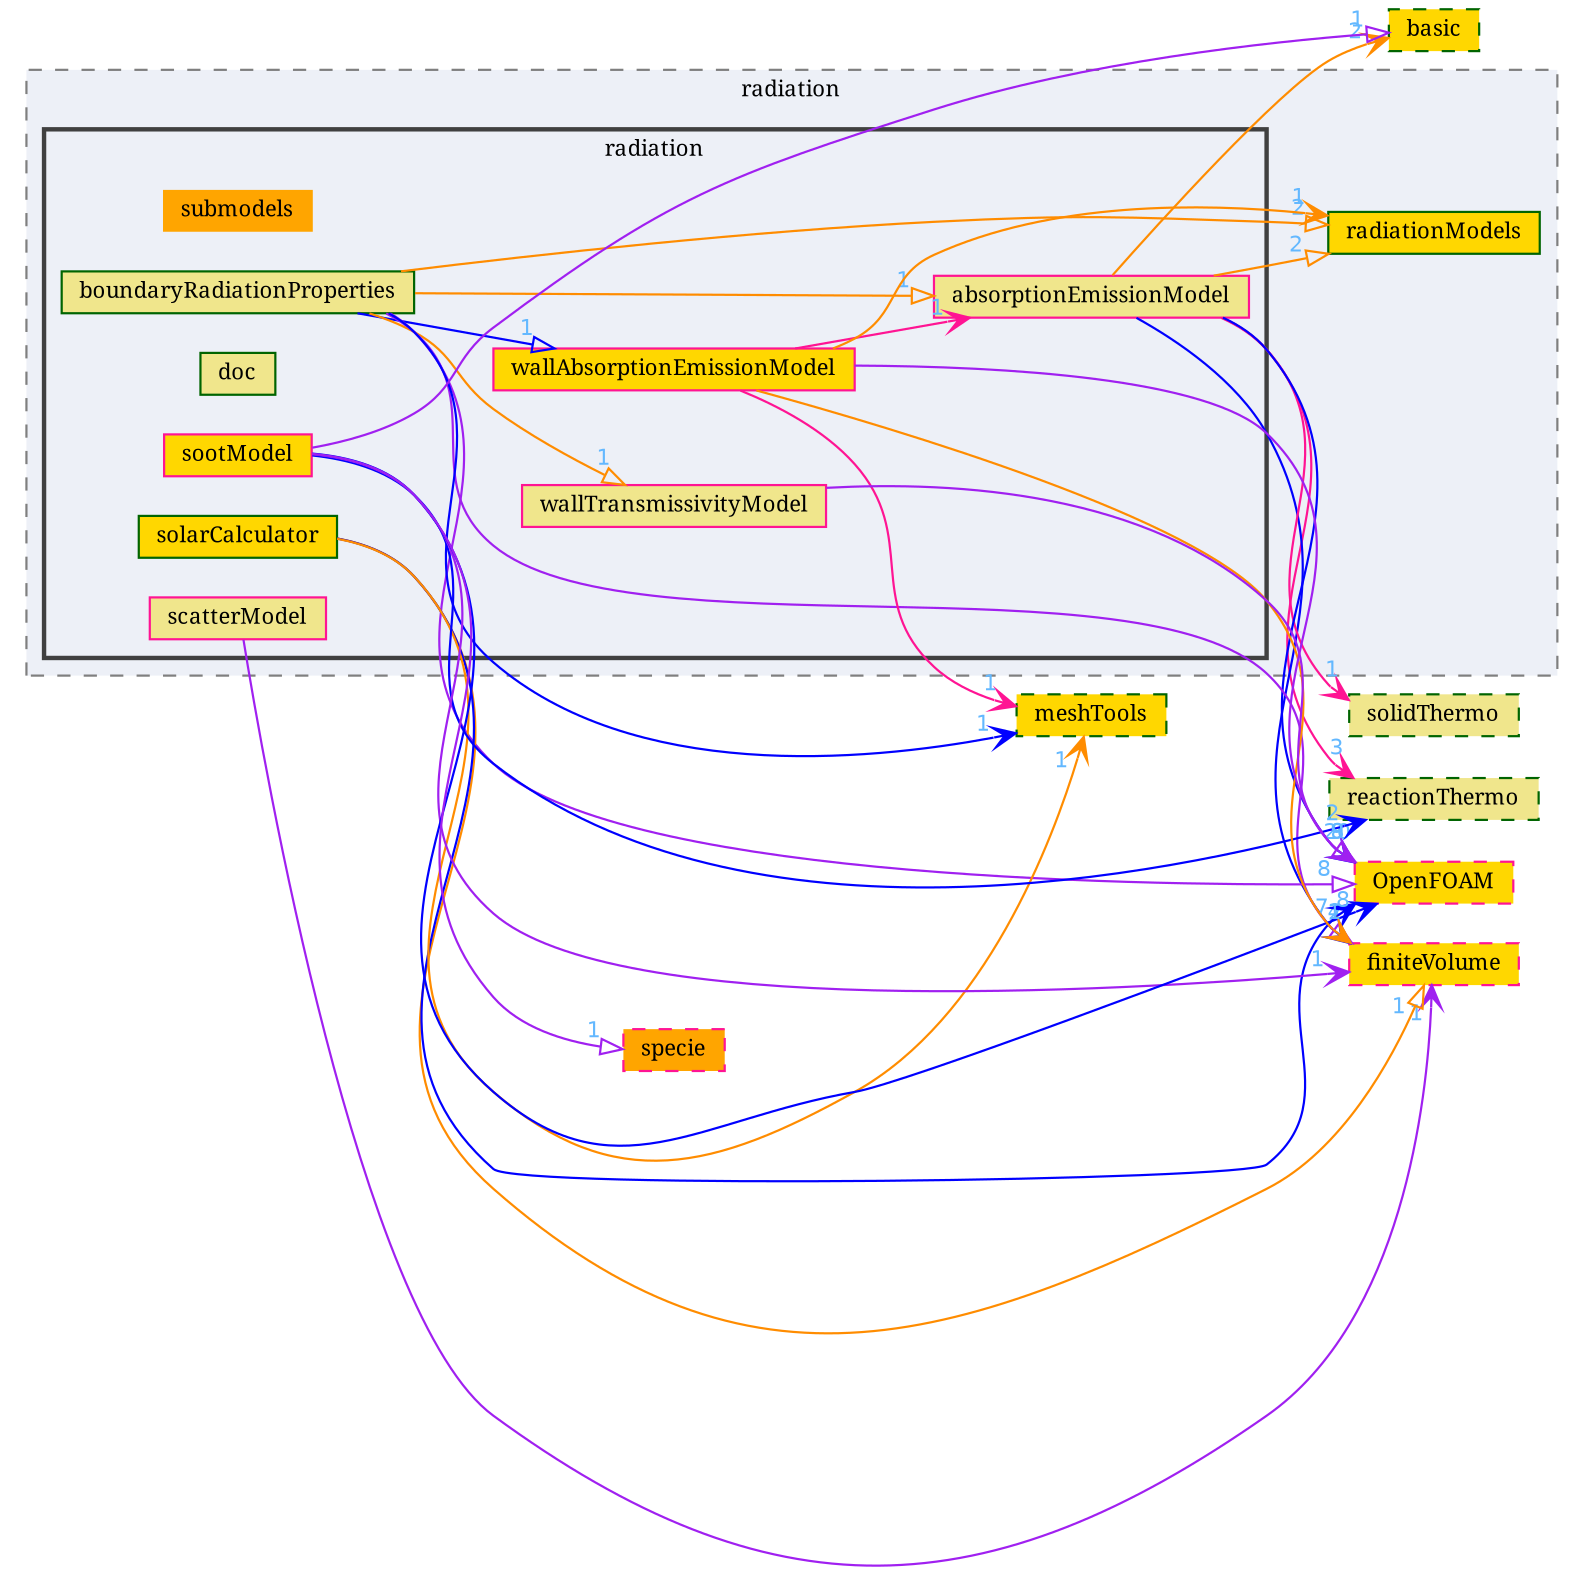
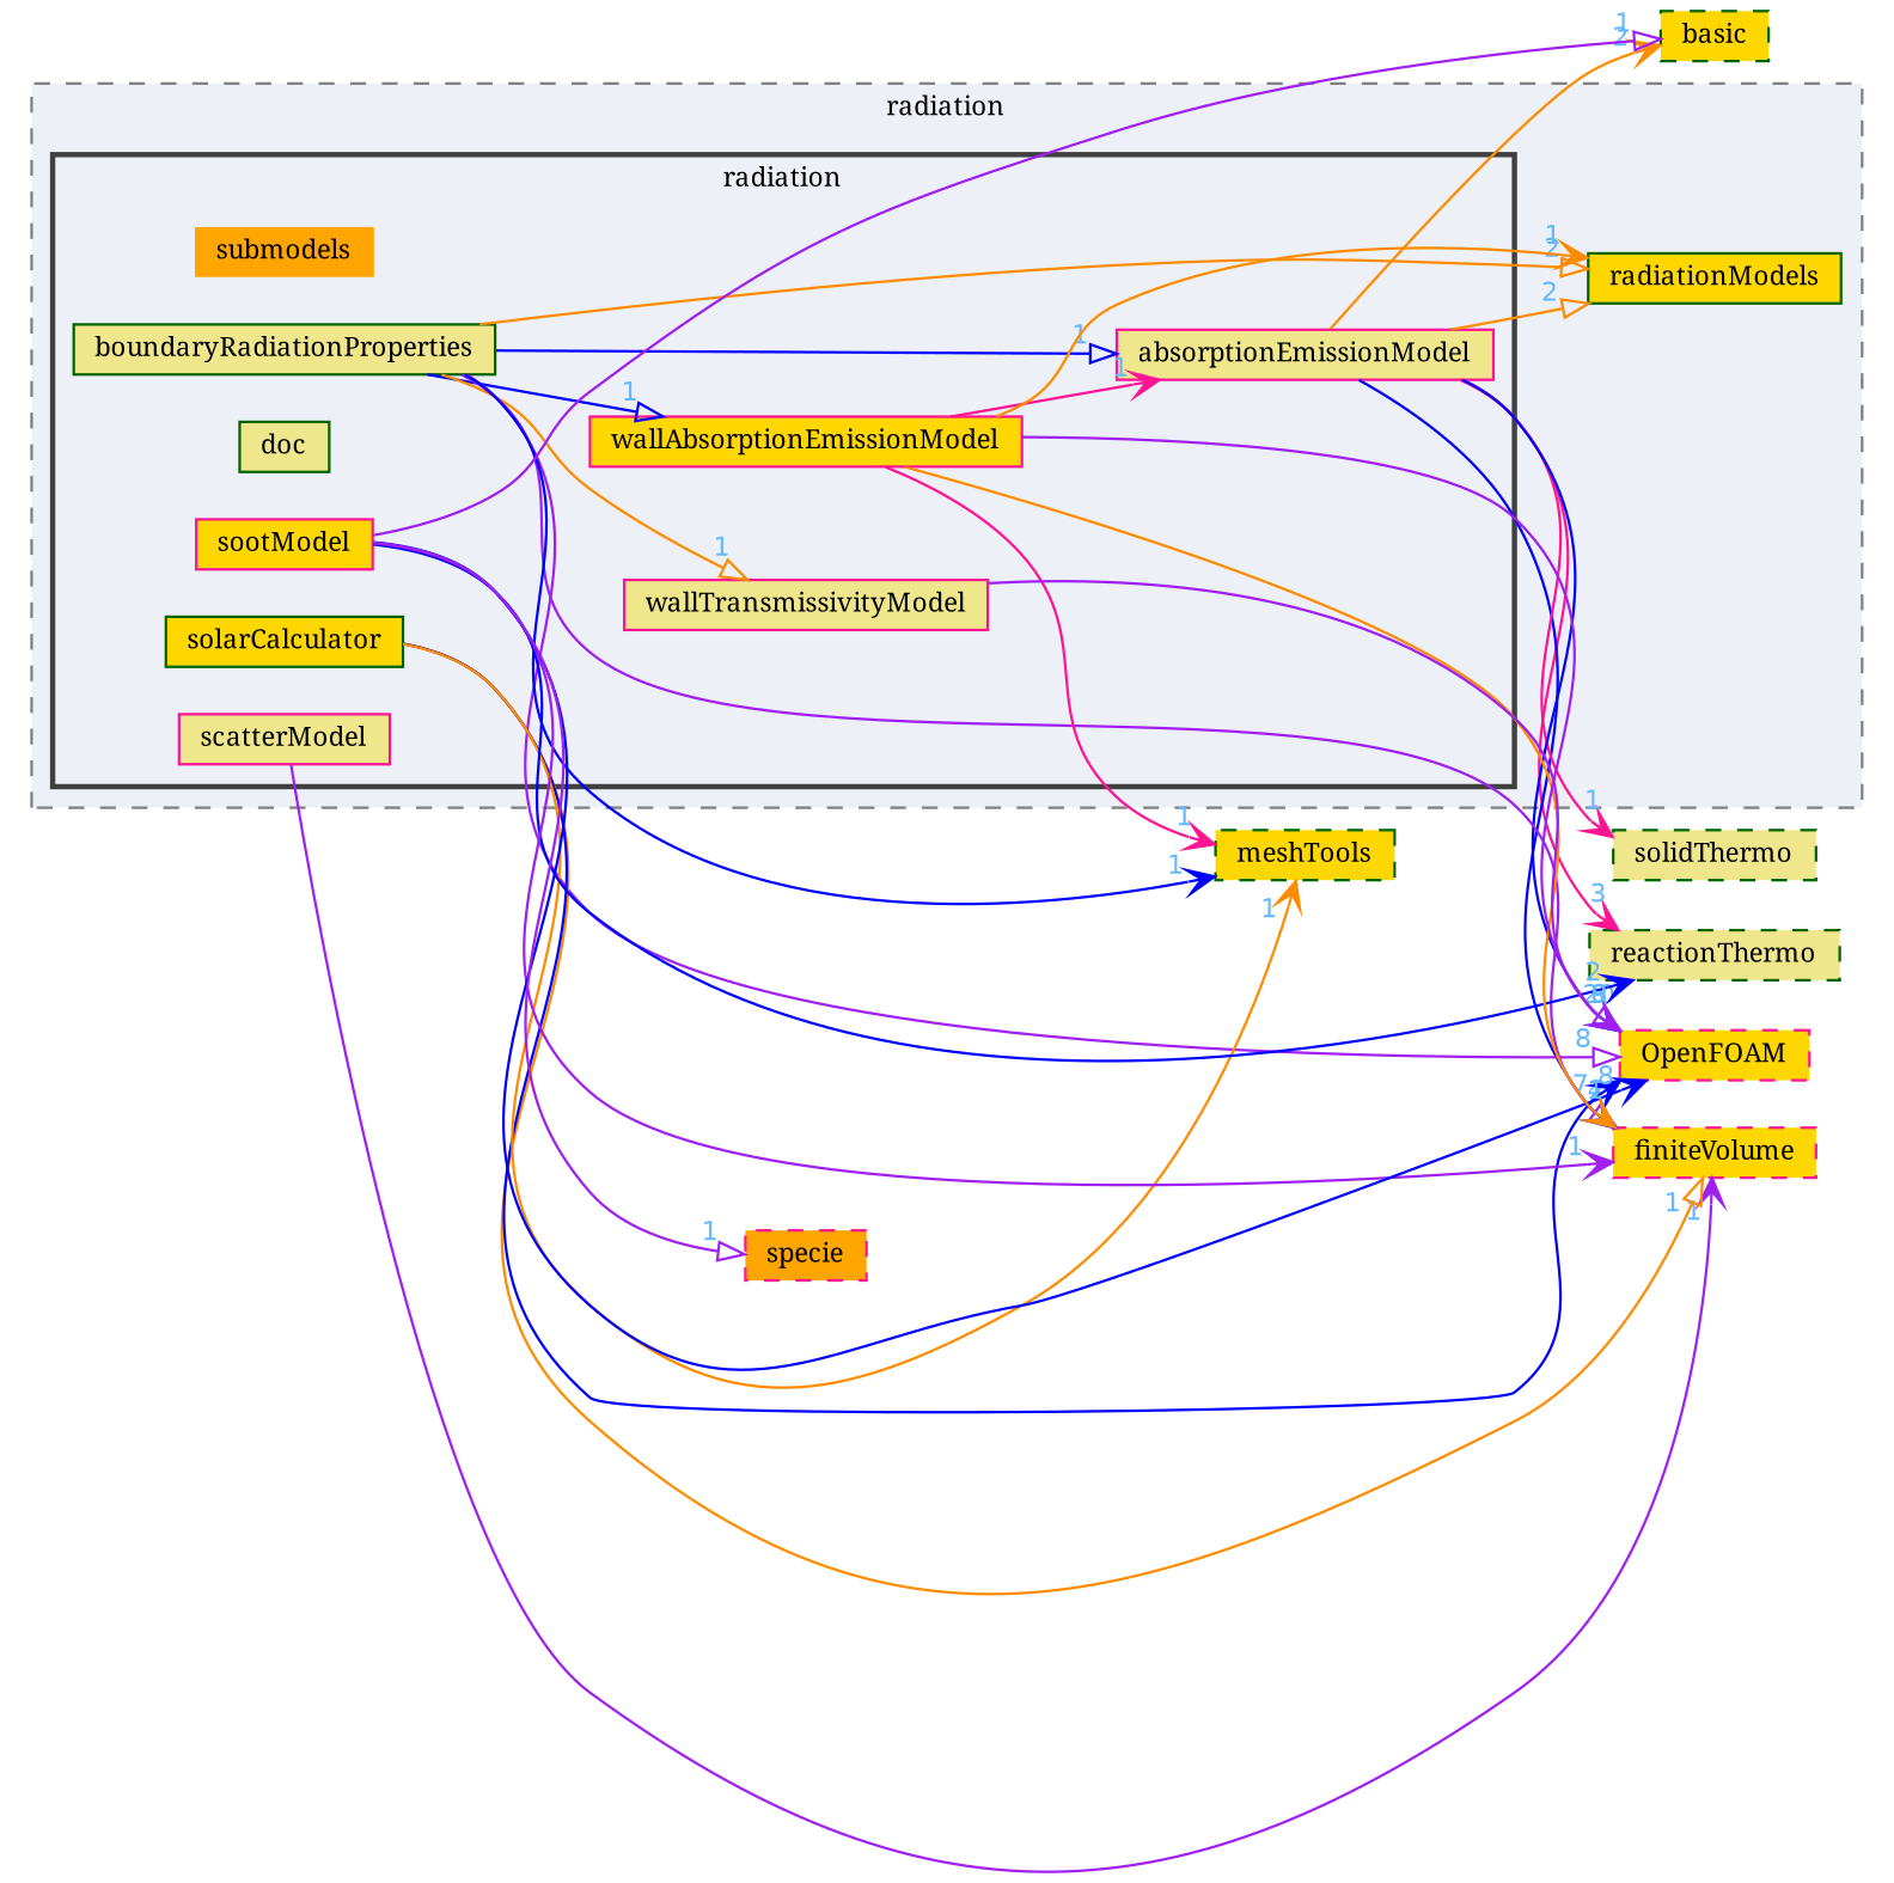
  digraph {
    compound=true
    fontname="Noto Serif"
    rankdir=LR
    node [color=darkgreen fillcolor=gold fontname="Noto Serif" fontsize=10 shape=box style=filled]
    edge [arrowhead=vee color=darkorange fontcolor=steelblue1 fontname="Noto Serif" fontsize=10 headlabel=1 labeldistance=1.5 labelfontname=Helvetica labelfontsize=10]
    n1 [fillcolor=orange height=0.2 label=submodels shape=plaintext width=0.4]
    n2 [color=deeppink fillcolor=khaki height=0.2 label=absorptionEmissionModel width=0.4]
    n3 [fillcolor=khaki height=0.2 label=boundaryRadiationProperties width=0.4]
    n4 [fillcolor=khaki height=0.2 label=doc width=0.4]
    n5 [color=deeppink fillcolor=khaki height=0.2 label=scatterModel width=0.4]
    n6 [height=0.2 label=solarCalculator width=0.4]
    n7 [color=deeppink height=0.2 label=sootModel width=0.4]
    n8 [color=deeppink height=0.2 label=wallAbsorptionEmissionModel width=0.4]
    n9 [color=deeppink fillcolor=khaki height=0.2 label=wallTransmissivityModel width=0.4]
    n10 [height=0.2 label=radiationModels width=0.4]
    n11 [height=0.2 label=basic style="filled,dashed" width=0.4]
    n12 [fillcolor=khaki height=0.2 label=reactionThermo style="filled,dashed" width=0.4]
    n13 [color=deeppink height=0.2 label=finiteVolume style="filled,dashed" width=0.4]
    n14 [fillcolor=khaki height=0.2 label=solidThermo style="filled,dashed" width=0.4]
    n15 [color=deeppink height=0.2 label=OpenFOAM style="filled,dashed" width=0.4]
    n16 [height=0.2 label=meshTools style="filled,dashed" width=0.4]
    n17 [color=deeppink fillcolor=orange height=0.2 label=specie style="filled,dashed" width=0.4]
    subgraph cluster_1 {
      bgcolor="#edf0f7"
      fontsize=10
      label=radiation
      pencolor=grey50
      style="filled,dashed"
      n10
      subgraph cluster_2 {
        bgcolor="#edf0f7"
        fontsize=10
        label=radiation
        pencolor=grey25
        style="filled,bold"
        n1
        n2
        n3
        n4
        n5
        n6
        n7
        n8
        n9
      }
    }
    n2 -> n10 [arrowhead=onormal headlabel=2]
    n2 -> n11 [headlabel=2]
    n2 -> n12 [color=deeppink headlabel=3]
    n2 -> n13 [color=blue headlabel=4]
    n2 -> n14 [color=deeppink]
    n2 -> n15 [color=blue headlabel=20]
-   n3 -> n2 [arrowhead=onormal]
+   n3 -> n2 [arrowhead=onormal color=blue]
    n3 -> n8 [arrowhead=onormal color=blue]
    n3 -> n9 [arrowhead=onormal]
    n3 -> n10 [arrowhead=onormal headlabel=2]
    n3 -> n13 [arrowhead=onormal color=purple headlabel=2]
    n3 -> n15 [arrowhead=onormal color=purple headlabel=8]
    n3 -> n16 [color=blue]
    n5 -> n13 [color=purple]
    n6 -> n13 [arrowhead=onormal]
    n6 -> n15 [color=blue headlabel=7]
    n6 -> n16
    n7 -> n11 [arrowhead=onormal color=purple]
    n7 -> n12 [color=blue headlabel=2]
    n7 -> n13 [color=purple]
    n7 -> n15 [color=blue headlabel=8]
    n7 -> n17 [arrowhead=onormal color=purple]
    n8 -> n2 [color=deeppink]
    n8 -> n10
    n8 -> n13
    n8 -> n15 [color=purple headlabel=9]
    n8 -> n16 [color=deeppink]
    n9 -> n15 [arrowhead=onormal color=purple headlabel=8]
  }
